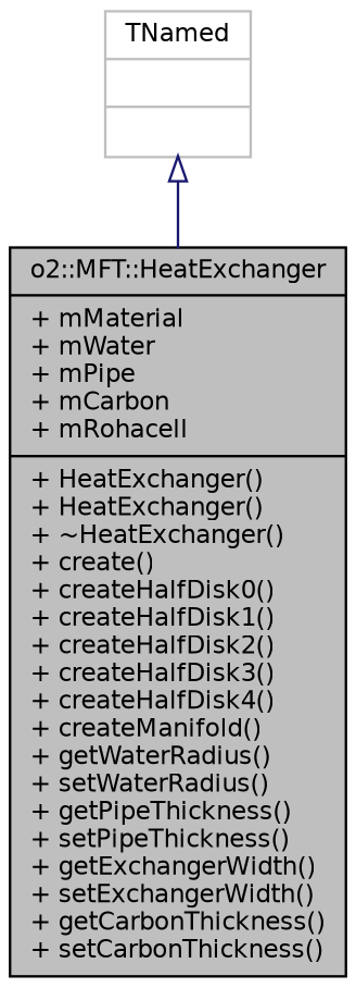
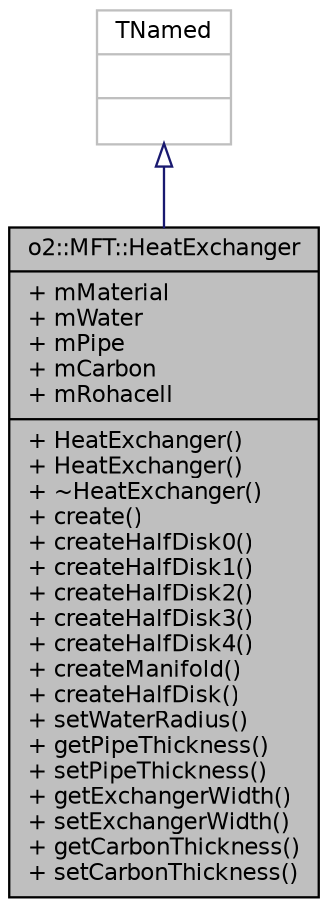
  digraph {
    node [fontname=Helvetica fontsize=10 shape=record]
-   n1 [color=black fillcolor=grey75 fontcolor=black height=0.2 label="{o2::MFT::HeatExchanger\n|+ mMaterial\l+ mWater\l+ mPipe\l+ mCarbon\l+ mRohacell\l|+ HeatExchanger()\l+ HeatExchanger()\l+ ~HeatExchanger()\l+ create()\l+ createHalfDisk0()\l+ createHalfDisk1()\l+ createHalfDisk2()\l+ createHalfDisk3()\l+ createHalfDisk4()\l+ createManifold()\l+ getWaterRadius()\l+ setWaterRadius()\l+ getPipeThickness()\l+ setPipeThickness()\l+ getExchangerWidth()\l+ setExchangerWidth()\l+ getCarbonThickness()\l+ setCarbonThickness()\l}" style=filled width=0.4]
+   n1 [color=black fillcolor=grey75 fontcolor=black height=0.2 label="{o2::MFT::HeatExchanger\n|+ mMaterial\l+ mWater\l+ mPipe\l+ mCarbon\l+ mRohacell\l|+ HeatExchanger()\l+ HeatExchanger()\l+ ~HeatExchanger()\l+ create()\l+ createHalfDisk0()\l+ createHalfDisk1()\l+ createHalfDisk2()\l+ createHalfDisk3()\l+ createHalfDisk4()\l+ createManifold()\l+ createHalfDisk()\l+ setWaterRadius()\l+ getPipeThickness()\l+ setPipeThickness()\l+ getExchangerWidth()\l+ setExchangerWidth()\l+ getCarbonThickness()\l+ setCarbonThickness()\l}" style=filled width=0.4]
    n2 [color=grey75 height=0.2 label="{TNamed\n||}" width=0.4]
    n2 -> n1 [arrowtail=onormal color=midnightblue dir=back fontname=Helvetica fontsize=10 labelfontname=Helvetica labelfontsize=10 style=solid]
  }
